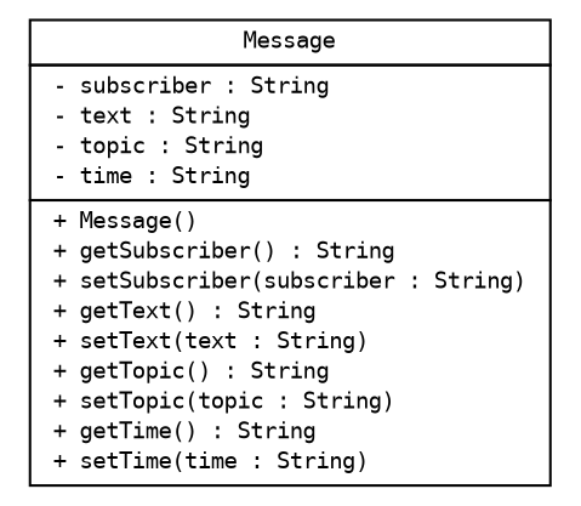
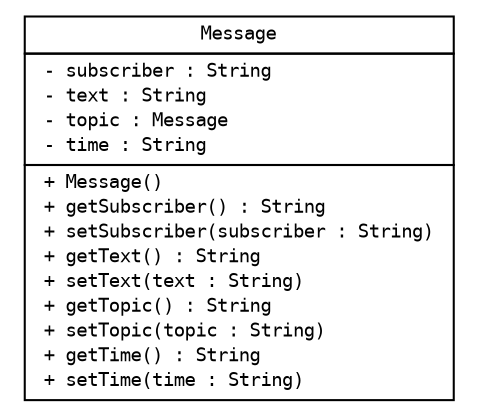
  digraph {
    nodesep=0.25
    ranksep=0.5
    fontname="DejaVu Sans Mono"
-   n1 [fontcolor=black fontname="DejaVu Sans Mono" fontsize=9.0 label=<<table title="cloud.robots.bridge.client.core.model.Message" border="0" cellborder="1" cellspacing="0" cellpadding="2" port="p" href="./Message.html"> 		<tr><td><table border="0" cellspacing="0" cellpadding="1"> <tr><td align="center" balign="center"> Message </td></tr> 		</table></td></tr> 		<tr><td><table border="0" cellspacing="0" cellpadding="1"> <tr><td align="left" balign="left"> - subscriber : String </td></tr> <tr><td align="left" balign="left"> - text : String </td></tr> <tr><td align="left" balign="left"> - topic : String </td></tr> <tr><td align="left" balign="left"> - time : String </td></tr> 		</table></td></tr> 		<tr><td><table border="0" cellspacing="0" cellpadding="1"> <tr><td align="left" balign="left"> + Message() </td></tr> <tr><td align="left" balign="left"> + getSubscriber() : String </td></tr> <tr><td align="left" balign="left"> + setSubscriber(subscriber : String) </td></tr> <tr><td align="left" balign="left"> + getText() : String </td></tr> <tr><td align="left" balign="left"> + setText(text : String) </td></tr> <tr><td align="left" balign="left"> + getTopic() : String </td></tr> <tr><td align="left" balign="left"> + setTopic(topic : String) </td></tr> <tr><td align="left" balign="left"> + getTime() : String </td></tr> <tr><td align="left" balign="left"> + setTime(time : String) </td></tr> 		</table></td></tr> 		</table>> shape=plaintext]
+   n1 [fontcolor=black fontname="DejaVu Sans Mono" fontsize=9.0 label=<<table title="cloud.robots.bridge.client.core.model.Message" border="0" cellborder="1" cellspacing="0" cellpadding="2" port="p" href="./Message.html"> 		<tr><td><table border="0" cellspacing="0" cellpadding="1"> <tr><td align="center" balign="center"> Message </td></tr> 		</table></td></tr> 		<tr><td><table border="0" cellspacing="0" cellpadding="1"> <tr><td align="left" balign="left"> - subscriber : String </td></tr> <tr><td align="left" balign="left"> - text : String </td></tr> <tr><td align="left" balign="left"> - topic : Message </td></tr> <tr><td align="left" balign="left"> - time : String </td></tr> 		</table></td></tr> 		<tr><td><table border="0" cellspacing="0" cellpadding="1"> <tr><td align="left" balign="left"> + Message() </td></tr> <tr><td align="left" balign="left"> + getSubscriber() : String </td></tr> <tr><td align="left" balign="left"> + setSubscriber(subscriber : String) </td></tr> <tr><td align="left" balign="left"> + getText() : String </td></tr> <tr><td align="left" balign="left"> + setText(text : String) </td></tr> <tr><td align="left" balign="left"> + getTopic() : String </td></tr> <tr><td align="left" balign="left"> + setTopic(topic : String) </td></tr> <tr><td align="left" balign="left"> + getTime() : String </td></tr> <tr><td align="left" balign="left"> + setTime(time : String) </td></tr> 		</table></td></tr> 		</table>> shape=plaintext]
  }
